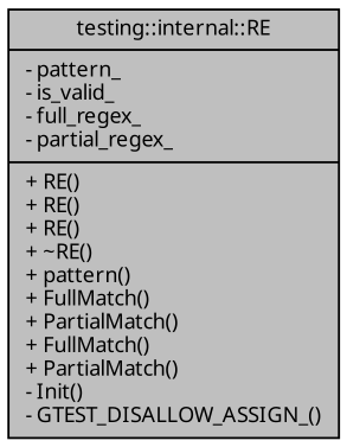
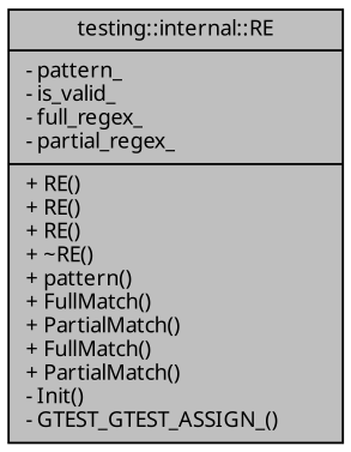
  digraph {
    fontname="Noto Sans"
-   n1 [color=black fillcolor=grey75 fontcolor=black fontname="Noto Sans" fontsize=10 height=0.2 label="{testing::internal::RE\n|- pattern_\l- is_valid_\l- full_regex_\l- partial_regex_\l|+ RE()\l+ RE()\l+ RE()\l+ ~RE()\l+ pattern()\l+ FullMatch()\l+ PartialMatch()\l+ FullMatch()\l+ PartialMatch()\l- Init()\l- GTEST_DISALLOW_ASSIGN_()\l}" shape=record style=filled width=0.4]
+   n1 [color=black fillcolor=grey75 fontcolor=black fontname="Noto Sans" fontsize=10 height=0.2 label="{testing::internal::RE\n|- pattern_\l- is_valid_\l- full_regex_\l- partial_regex_\l|+ RE()\l+ RE()\l+ RE()\l+ ~RE()\l+ pattern()\l+ FullMatch()\l+ PartialMatch()\l+ FullMatch()\l+ PartialMatch()\l- Init()\l- GTEST_GTEST_ASSIGN_()\l}" shape=record style=filled width=0.4]
  }
